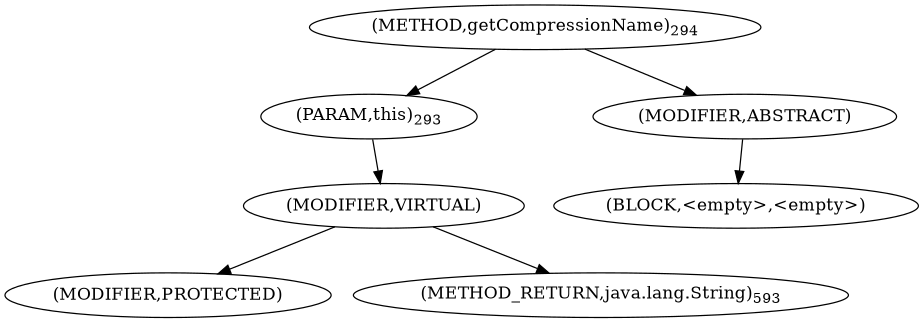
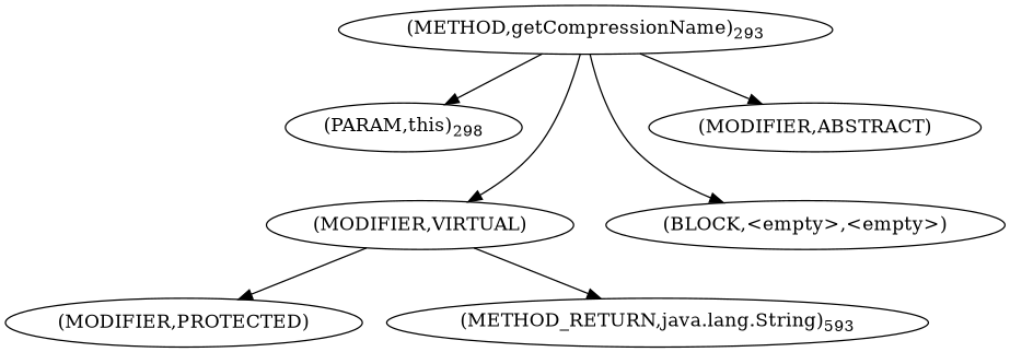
  digraph {
-   n1 [label=<(METHOD,getCompressionName)<SUB>294</SUB>>]
-   n2 [label=<(PARAM,this)<SUB>293</SUB>>]
+   n1 [label=<(METHOD,getCompressionName)<SUB>293</SUB>>]
+   n2 [label=<(PARAM,this)<SUB>298</SUB>>]
    n3 [label=<(BLOCK,&lt;empty&gt;,&lt;empty&gt;)>]
    n4 [label=<(MODIFIER,ABSTRACT)>]
    n5 [label=<(MODIFIER,VIRTUAL)>]
    n6 [label=<(MODIFIER,PROTECTED)>]
    n7 [label=<(METHOD_RETURN,java.lang.String)<SUB>593</SUB>>]
    n1 -> n2
-   n4 -> n3
+   n1 -> n3
    n1 -> n4
-   n2 -> n5
+   n1 -> n5
    n5 -> n6
    n5 -> n7
  }
